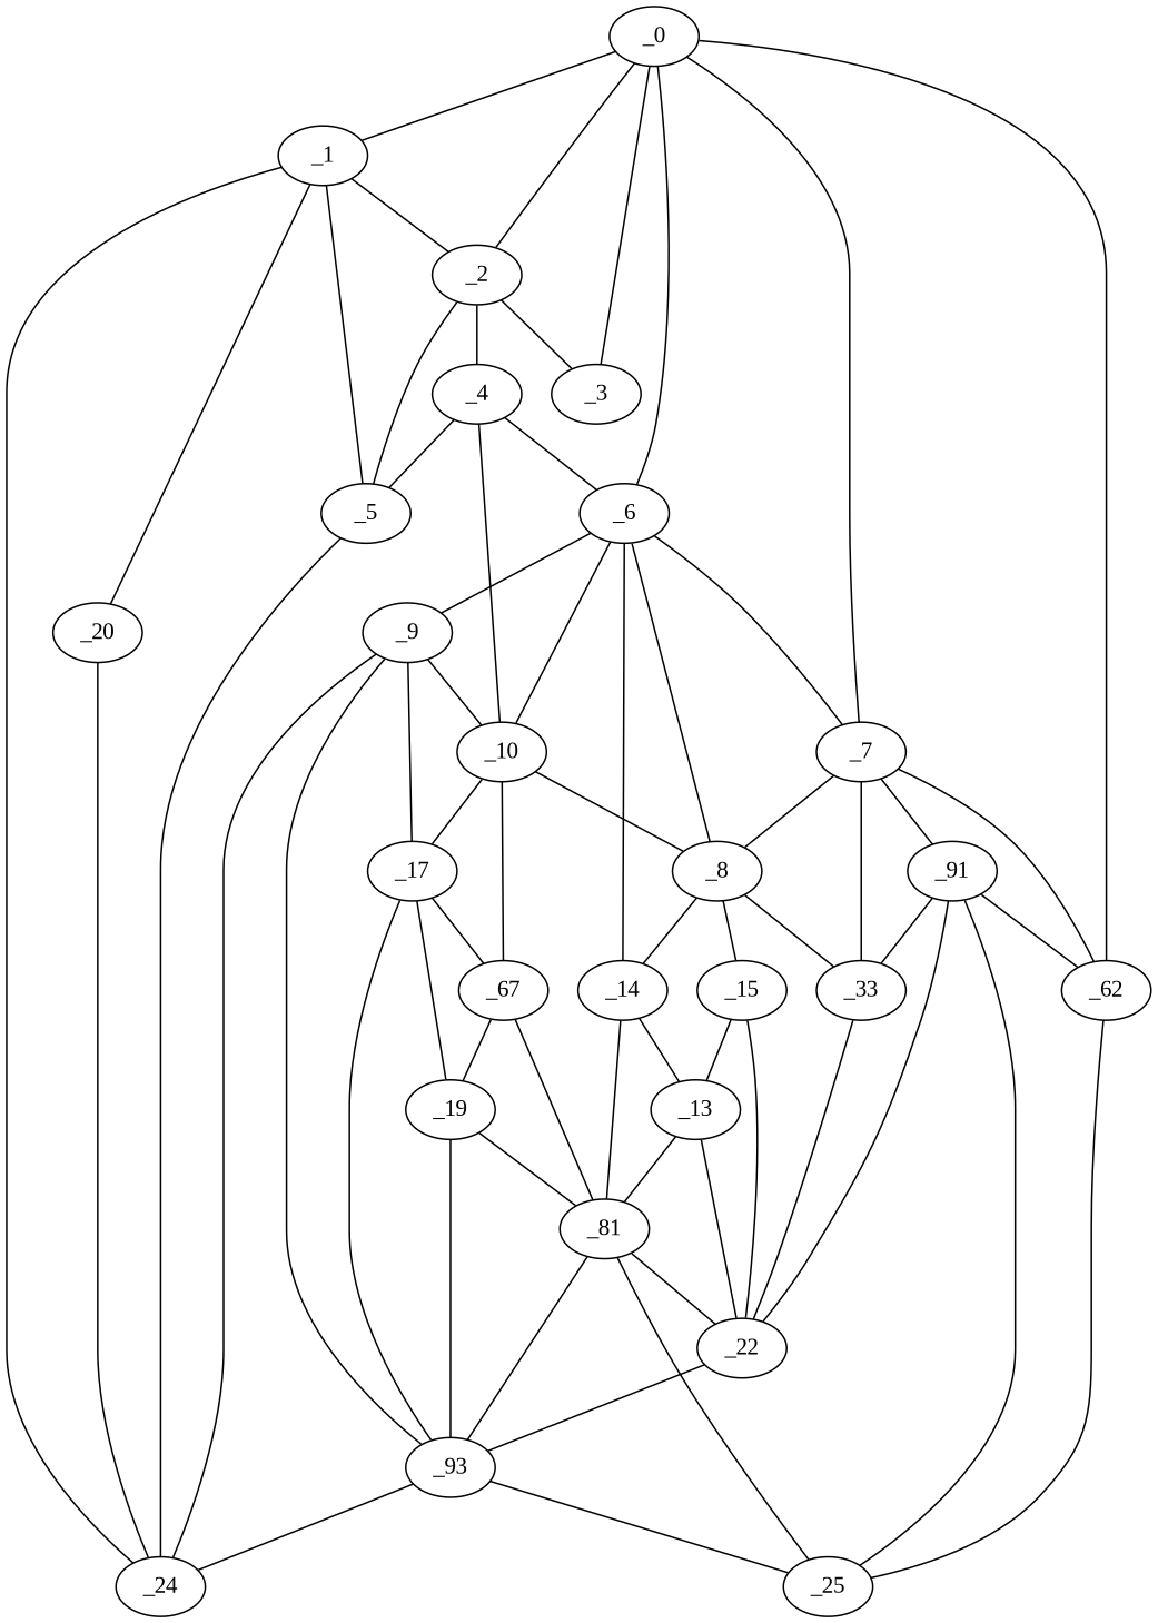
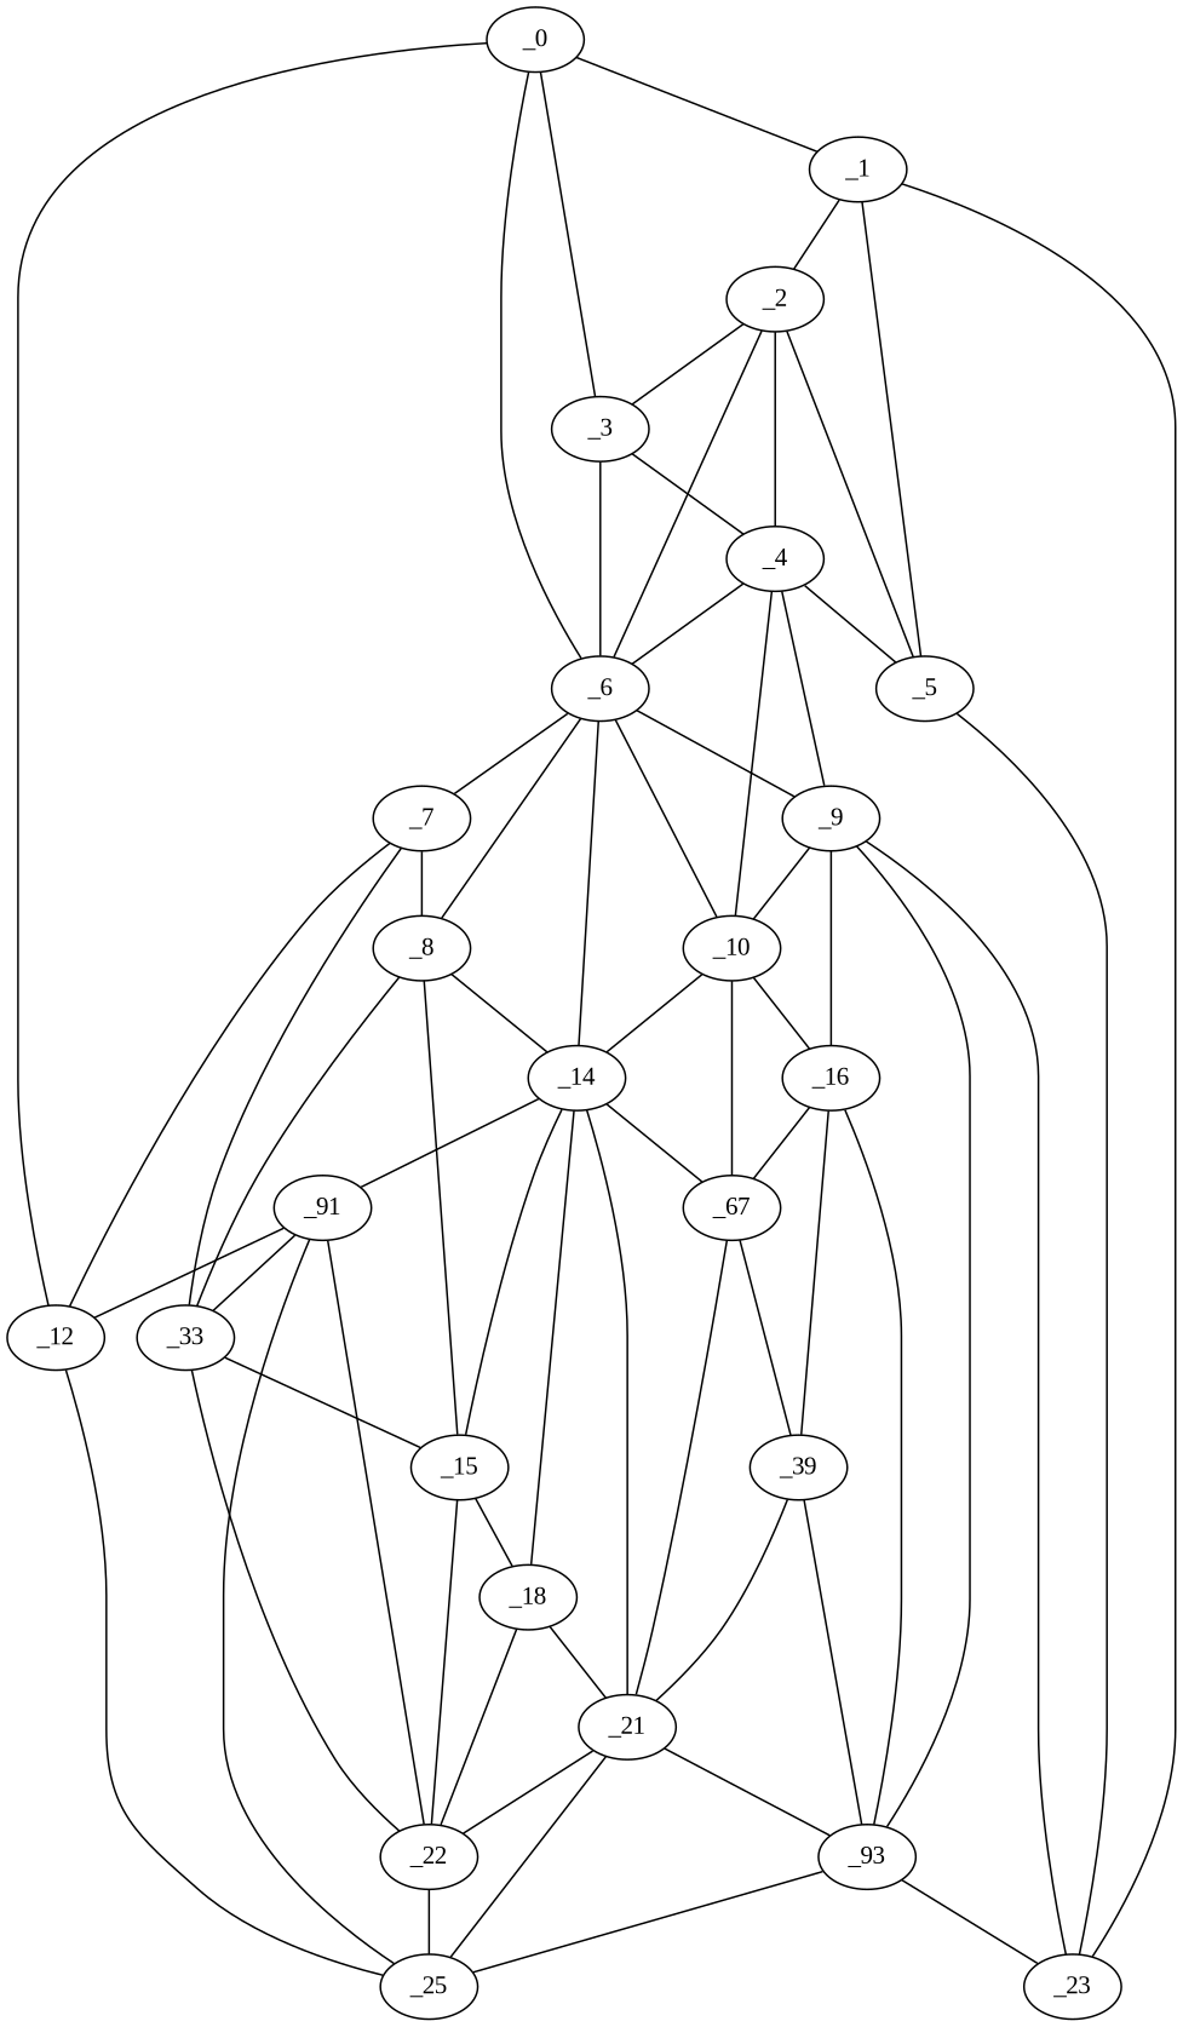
  graph {
    fontname="Liberation Serif"
    node [fontname="Liberation Serif" x=48 y=6]
    edge [fontname="Liberation Serif" valence=2]
    _0 [x=47 y=100]
    _1
    _2 [y=78]
    _3 [y=85]
    _6 [x=57 y=96]
    _7 [x=62 y=106]
-   _12 [x=72 y=120 label=_62]
+   _12 [x=72 y=120]
    _5 [x=56 y=72]
-   _20 [x=84]
-   _24 [x=88 y=50]
+   _24 [x=88 y=50 label=_23]
    _4 [x=55 y=76]
    _10 [x=68 y=80]
    _8 [x=63 y=101]
    _14 [x=74 y=83]
    _9 [x=64 y=73]
    n16 [label=_91 x=71 y=117]
    n17 [label=_33 x=73 y=105]
    _25 [x=88 y=116]
-   _16 [x=76 y=72 label=_17]
+   _16 [x=76 y=72]
    n20 [label=_67 x=77 y=76]
    _15 [x=75 y=99]
-   _18 [x=81 y=96 label=_13]
-   _21 [x=84 y=83 label=_81]
+   _18 [x=81 y=96]
+   _21 [x=84 y=83]
    _22 [x=84 y=107]
    n25 [label=_93 x=87 y=57]
-   _19 [x=83 y=70]
+   _19 [x=83 y=70 label=_39]
    _0 -- _1 [valence=1]
-   _0 -- _2 [valence=1]
+   _6 -- _2 [valence=1]
    _0 -- _3 [valence=1]
    _0 -- _6
-   _0 -- _7 [valence=1]
    _0 -- _12 [valence=1]
    _1 -- _2 [valence=1]
    _1 -- _5
-   _1 -- _20 [valence=1]
    _1 -- _24
    _2 -- _3
    _2 -- _5
    _2 -- _4 [valence=1]
+   _3 -- _6 [valence=1]
+   _3 -- _4
    _6 -- _7 [valence=1]
    _6 -- _10
    _6 -- _8
    _6 -- _14 [valence=1]
    _6 -- _9
    _7 -- _12
    _7 -- _8
-   _7 -- n16
+   _14 -- n16
    _7 -- n17
    _12 -- _25 [valence=1]
    _5 -- _24 [valence=1]
-   _20 -- _24 [valence=1]
    _4 -- _6
    _4 -- _5
    _4 -- _10 [valence=1]
-   _10 -- _8 [valence=1]
+   _4 -- _9
+   _10 -- _14 [valence=1]
    _10 -- _16
    _10 -- n20
    _8 -- _14 [valence=1]
    _8 -- n17
    _8 -- _15
+   _14 -- n20
+   _14 -- _15
    _14 -- _18
    _14 -- _21
    _9 -- _24
    _9 -- _10
    _9 -- _16
    _9 -- n25
    n16 -- _12 [valence=1]
    n16 -- n17
    n16 -- _25
    n16 -- _22
+   n17 -- _15 [valence=1]
    n17 -- _22
    _16 -- n20
    _16 -- n25
    _16 -- _19 [valence=1]
    n20 -- _21 [valence=1]
    n20 -- _19
    _15 -- _18
    _15 -- _22
    _18 -- _21
    _18 -- _22
    _21 -- _25
    _21 -- _22 [valence=1]
    _21 -- n25
-   _22 -- n25 [valence=1]
+   _22 -- _25 [valence=1]
    n25 -- _24 [valence=1]
    n25 -- _25 [valence=1]
    _19 -- _21 [valence=1]
    _19 -- n25
  }
